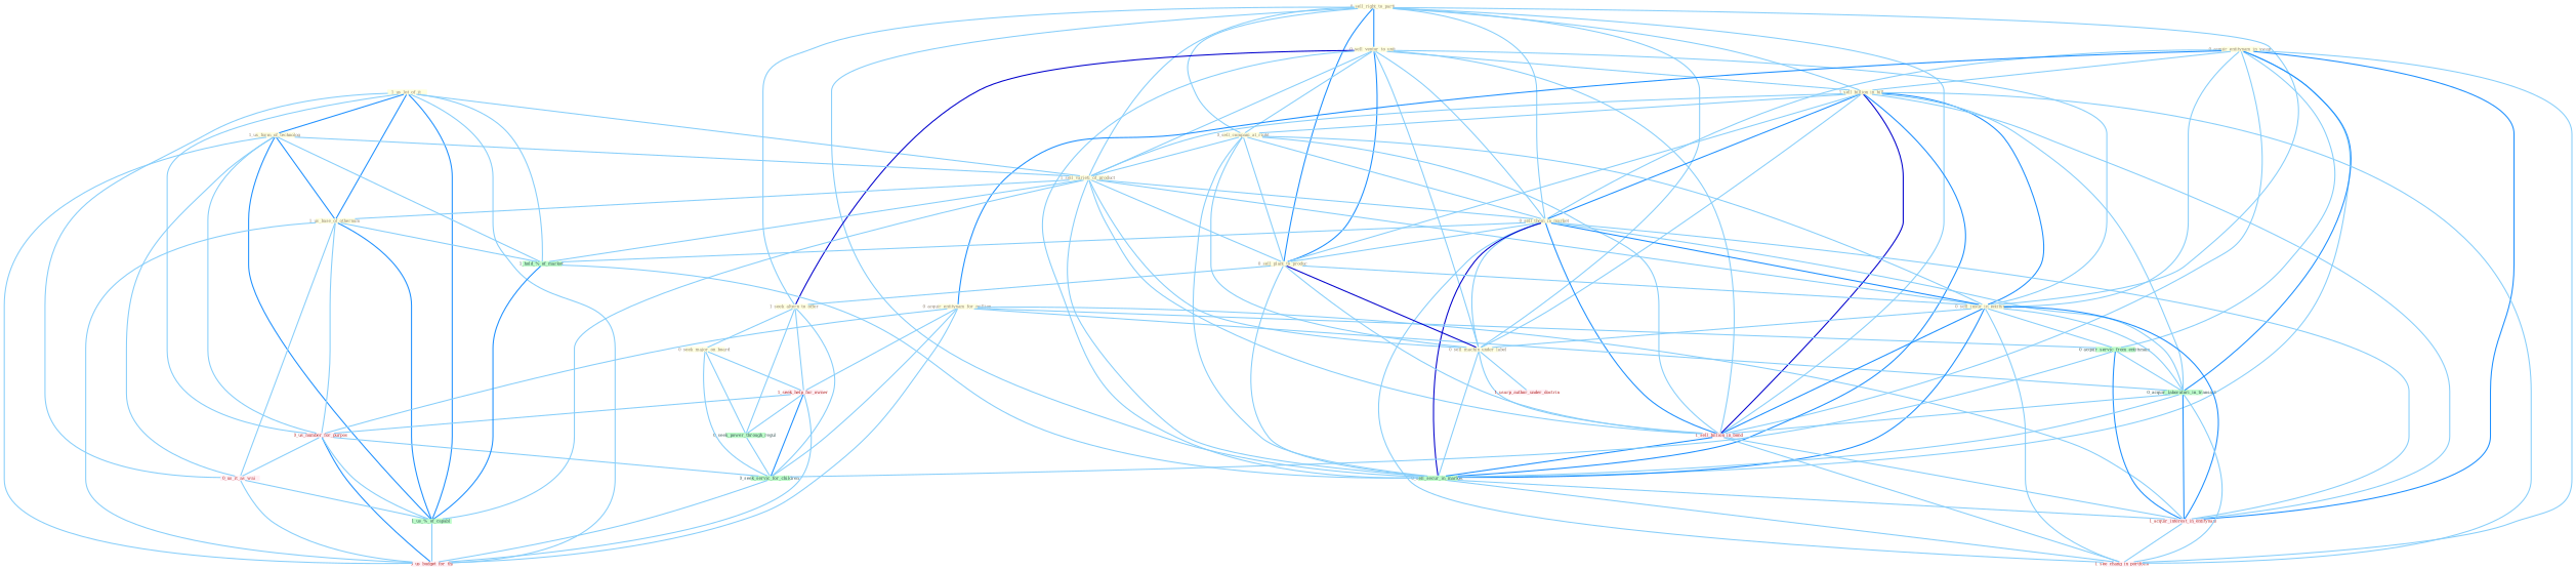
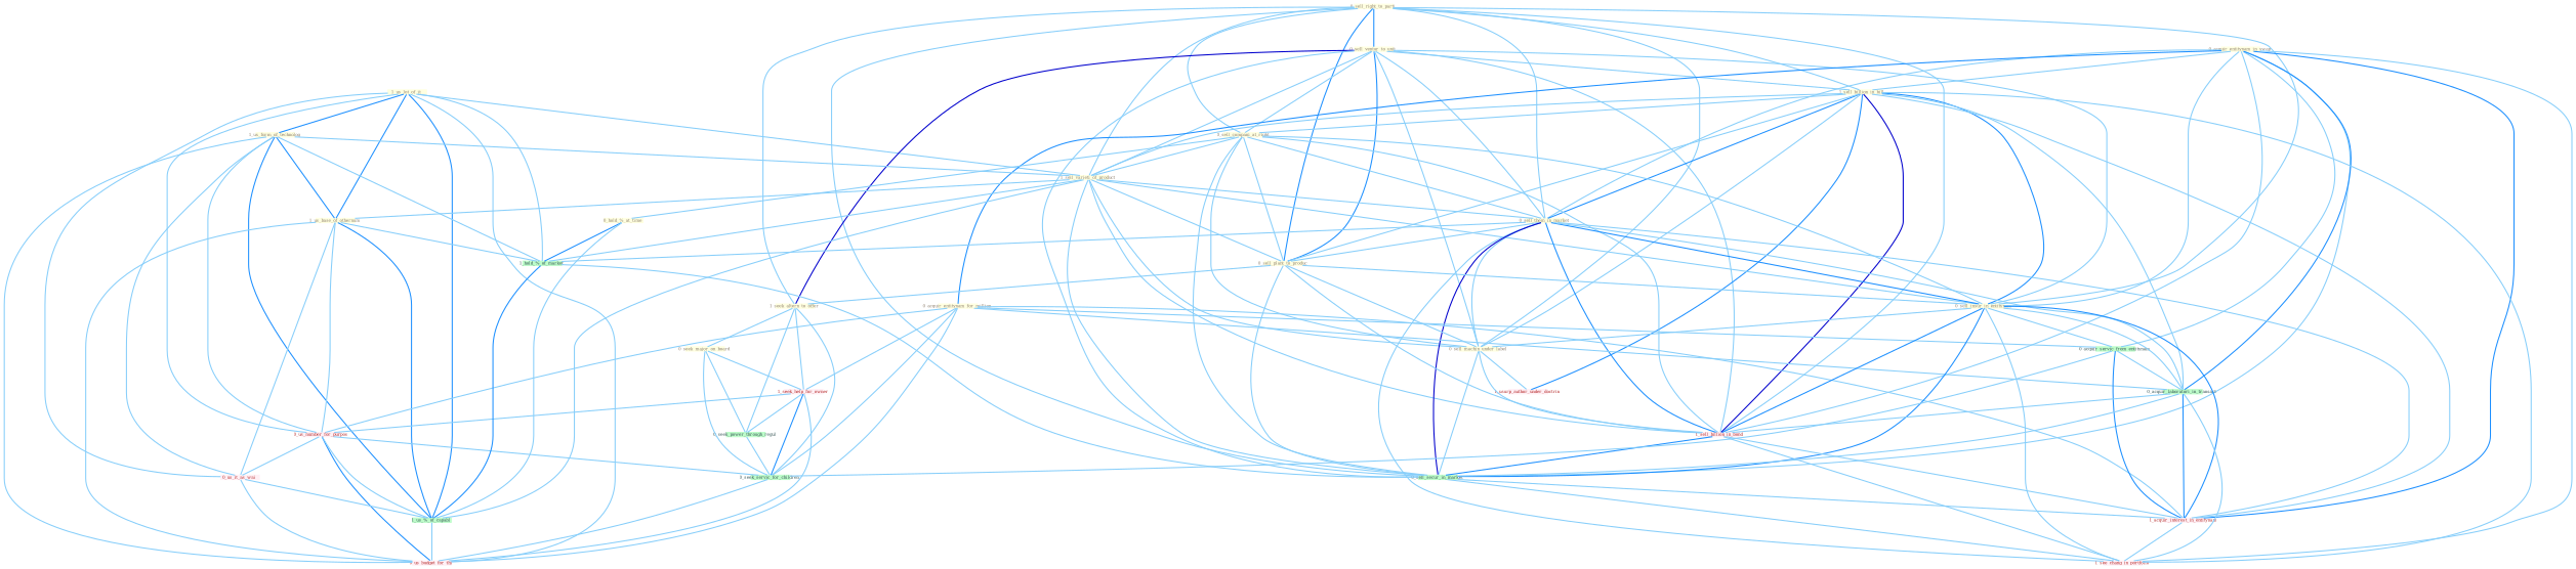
  graph {
    node [color="#ffffe0" fixedsize=true fontcolor="#8b7d6b" fontsize=4 shape=polygon style=filled]
    edge [color="#87cefa" w=1]
    "1_us_lot_of_it " [height=.06 width=.5]
    "0_sell_right_to_parti " [height=.06 width=.5]
    "0_sell_ventur_to_unit " [height=.06 width=.5]
    "0_acquir_entitynam_in_swap " [height=.06 width=.5]
    "1_sell_billion_in_bill " [height=.06 width=.5]
    n6 [height=.06 label="0_sell_compani_at_right" width=.5]
+   "0_hold_%_at_time " [height=.06 width=.5]
    "1_us_form_of_technolog " [height=.06 width=.5]
    "1_sell_varieti_of_product " [height=.06 width=.5]
    "0_sell_them_in_market " [height=.06 width=.5]
    "1_us_base_of_othernum " [height=.06 width=.5]
    "0_acquir_entitynam_for_million " [height=.06 width=.5]
    "0_sell_plant_to_produc " [height=.06 width=.5]
    "0_sell_insur_in_entitynam " [height=.06 width=.5]
    "1_seek_altern_to_offer " [height=.06 width=.5]
    "0_seek_major_on_board " [height=.06 width=.5]
    "0_sell_machin_under_label " [height=.06 width=.5]
    "1_seek_help_for_owner " [color="#fff0f5" fontcolor="#b22222" height=.06 width=.5]
    "0_us_number_for_purpos " [color="#fff0f5" fontcolor="#b22222" height=.06 width=.5]
    "1_sell_billion_in_bond " [color="#fff0f5" fontcolor="#b22222" height=.06 width=.5]
    "0_us_it_as_wai " [color="#fff0f5" fontcolor="#b22222" height=.06 width=.5]
    "1_usurp_author_under_doctrin " [color="#fff0f5" fontcolor="#b22222" height=.06 width=.5]
    "1_acquir_interest_in_entitynam " [color="#fff0f5" fontcolor="#b22222" height=.06 width=.5]
    "1_see_chang_in_portfolio " [color="#fff0f5" fontcolor="#b22222" height=.06 width=.5]
-   "0_us_budget_for_thi " [color="#fff0f5" fontcolor="#b22222" height=.06 width=.5 label="5_us_budget_for_thi"]
+   "0_us_budget_for_thi " [color="#fff0f5" fontcolor="#b22222" height=.06 width=.5]
    "1_hold_%_of_market " [color="#BDFCC9" fontcolor="#2f4f4f" height=.06 width=.5]
    "1_us_%_of_capabl " [color="#BDFCC9" fontcolor="#2f4f4f" height=.06 width=.5]
    "0_sell_secur_in_market " [color="#BDFCC9" fontcolor="#2f4f4f" height=.06 width=.5]
    "0_acquir_servic_from_entitynam " [color="#BDFCC9" fontcolor="#2f4f4f" height=.06 width=.5]
    "0_acquir_laboratori_in_transact " [color="#BDFCC9" fontcolor="#2f4f4f" height=.06 width=.5]
    "0_seek_servic_for_children " [color="#BDFCC9" fontcolor="#2f4f4f" height=.06 width=.5]
    "0_seek_power_through_regul " [color="#BDFCC9" fontcolor="#2f4f4f" height=.06 width=.5]
    subgraph sub_1 {
      "1_us_lot_of_it "
      "0_sell_right_to_parti "
      "0_sell_ventur_to_unit "
      "0_acquir_entitynam_in_swap "
      "1_sell_billion_in_bill "
      n6
+     "0_hold_%_at_time "
      "1_us_form_of_technolog "
      "1_sell_varieti_of_product "
      "0_sell_them_in_market "
      "1_us_base_of_othernum "
      "0_acquir_entitynam_for_million "
      "0_sell_plant_to_produc "
      "0_sell_insur_in_entitynam "
      "1_seek_altern_to_offer "
      "0_seek_major_on_board "
      "0_sell_machin_under_label "
    }
    subgraph sub_2 {
      "1_seek_help_for_owner "
      "0_us_number_for_purpos "
      "1_sell_billion_in_bond "
      "0_us_it_as_wai "
      "1_usurp_author_under_doctrin "
      "1_acquir_interest_in_entitynam "
      "1_see_chang_in_portfolio "
      "0_us_budget_for_thi "
    }
    "1_us_lot_of_it " -- "1_us_form_of_technolog " [color="#1e90ff" w=2]
    "1_us_lot_of_it " -- "1_sell_varieti_of_product "
    "1_us_lot_of_it " -- "1_us_base_of_othernum " [color="#1e90ff" w=2]
    "1_us_lot_of_it " -- "0_us_number_for_purpos "
    "1_us_lot_of_it " -- "0_us_it_as_wai "
    "1_us_lot_of_it " -- "0_us_budget_for_thi "
    "1_us_lot_of_it " -- "1_hold_%_of_market "
    "1_us_lot_of_it " -- "1_us_%_of_capabl " [color="#1e90ff" w=2]
    "0_sell_right_to_parti " -- "0_sell_ventur_to_unit " [color="#1e90ff" w=2]
    "0_sell_right_to_parti " -- "1_sell_billion_in_bill "
    "0_sell_right_to_parti " -- n6
    "0_sell_right_to_parti " -- "1_sell_varieti_of_product "
    "0_sell_right_to_parti " -- "0_sell_them_in_market "
    "0_sell_right_to_parti " -- "0_sell_plant_to_produc " [color="#1e90ff" w=2]
    "0_sell_right_to_parti " -- "0_sell_insur_in_entitynam "
    "0_sell_right_to_parti " -- "1_seek_altern_to_offer "
    "0_sell_right_to_parti " -- "0_sell_machin_under_label "
    "0_sell_right_to_parti " -- "1_sell_billion_in_bond "
    "0_sell_right_to_parti " -- "0_sell_secur_in_market "
    "0_sell_ventur_to_unit " -- "1_sell_billion_in_bill "
    "0_sell_ventur_to_unit " -- n6
    "0_sell_ventur_to_unit " -- "1_sell_varieti_of_product "
    "0_sell_ventur_to_unit " -- "0_sell_them_in_market "
    "0_sell_ventur_to_unit " -- "0_sell_plant_to_produc " [color="#1e90ff" w=2]
    "0_sell_ventur_to_unit " -- "0_sell_insur_in_entitynam "
    "0_sell_ventur_to_unit " -- "1_seek_altern_to_offer " [color="#0000cd"]
    "0_sell_ventur_to_unit " -- "0_sell_machin_under_label "
    "0_sell_ventur_to_unit " -- "1_sell_billion_in_bond "
    "0_sell_ventur_to_unit " -- "0_sell_secur_in_market "
    "0_acquir_entitynam_in_swap " -- "1_sell_billion_in_bill "
    "0_acquir_entitynam_in_swap " -- "0_sell_them_in_market "
    "0_acquir_entitynam_in_swap " -- "0_acquir_entitynam_for_million " [color="#1e90ff" w=2]
    "0_acquir_entitynam_in_swap " -- "0_sell_insur_in_entitynam "
    "0_acquir_entitynam_in_swap " -- "1_sell_billion_in_bond "
    "0_acquir_entitynam_in_swap " -- "1_acquir_interest_in_entitynam " [color="#1e90ff" w=2]
    "0_acquir_entitynam_in_swap " -- "1_see_chang_in_portfolio "
    "0_acquir_entitynam_in_swap " -- "0_sell_secur_in_market "
    "0_acquir_entitynam_in_swap " -- "0_acquir_servic_from_entitynam "
    "0_acquir_entitynam_in_swap " -- "0_acquir_laboratori_in_transact " [color="#1e90ff" w=2]
    "1_sell_billion_in_bill " -- n6
    "1_sell_billion_in_bill " -- "1_sell_varieti_of_product "
    "1_sell_billion_in_bill " -- "0_sell_them_in_market " [color="#1e90ff" w=2]
    "1_sell_billion_in_bill " -- "0_sell_plant_to_produc "
    "1_sell_billion_in_bill " -- "0_sell_insur_in_entitynam " [color="#1e90ff" w=2]
    "1_sell_billion_in_bill " -- "0_sell_machin_under_label "
    "1_sell_billion_in_bill " -- "1_sell_billion_in_bond " [color="#0000cd" w=3]
    "1_sell_billion_in_bill " -- "1_acquir_interest_in_entitynam "
    "1_sell_billion_in_bill " -- "1_see_chang_in_portfolio "
-   "1_sell_billion_in_bill " -- "0_sell_secur_in_market " [color="#1e90ff" w=2]
+   "1_sell_billion_in_bill " -- "1_usurp_author_under_doctrin " [color="#1e90ff" w=2]
    "1_sell_billion_in_bill " -- "0_acquir_laboratori_in_transact "
+   n6 -- "0_hold_%_at_time "
    n6 -- "1_sell_varieti_of_product "
    n6 -- "0_sell_them_in_market "
    n6 -- "0_sell_plant_to_produc "
    n6 -- "0_sell_insur_in_entitynam "
    n6 -- "0_sell_machin_under_label "
    n6 -- "1_sell_billion_in_bond "
    n6 -- "0_sell_secur_in_market "
+   "0_hold_%_at_time " -- "1_hold_%_of_market " [color="#1e90ff" w=2]
+   "0_hold_%_at_time " -- "1_us_%_of_capabl "
    "1_us_form_of_technolog " -- "1_sell_varieti_of_product "
    "1_us_form_of_technolog " -- "1_us_base_of_othernum " [color="#1e90ff" w=2]
    "1_us_form_of_technolog " -- "0_us_number_for_purpos "
    "1_us_form_of_technolog " -- "0_us_it_as_wai "
    "1_us_form_of_technolog " -- "0_us_budget_for_thi "
    "1_us_form_of_technolog " -- "1_hold_%_of_market "
    "1_us_form_of_technolog " -- "1_us_%_of_capabl " [color="#1e90ff" w=2]
    "1_sell_varieti_of_product " -- "0_sell_them_in_market "
    "1_sell_varieti_of_product " -- "1_us_base_of_othernum "
    "1_sell_varieti_of_product " -- "0_sell_plant_to_produc "
    "1_sell_varieti_of_product " -- "0_sell_insur_in_entitynam "
    "1_sell_varieti_of_product " -- "0_sell_machin_under_label "
    "1_sell_varieti_of_product " -- "1_sell_billion_in_bond "
    "1_sell_varieti_of_product " -- "1_hold_%_of_market "
    "1_sell_varieti_of_product " -- "1_us_%_of_capabl "
    "1_sell_varieti_of_product " -- "0_sell_secur_in_market "
    "0_sell_them_in_market " -- "0_sell_plant_to_produc "
    "0_sell_them_in_market " -- "0_sell_insur_in_entitynam " [color="#1e90ff" w=2]
    "0_sell_them_in_market " -- "0_sell_machin_under_label "
    "0_sell_them_in_market " -- "1_sell_billion_in_bond " [color="#1e90ff" w=2]
    "0_sell_them_in_market " -- "1_acquir_interest_in_entitynam "
    "0_sell_them_in_market " -- "1_see_chang_in_portfolio "
    "0_sell_them_in_market " -- "1_hold_%_of_market "
    "0_sell_them_in_market " -- "0_sell_secur_in_market " [color="#0000cd" w=3]
    "0_sell_them_in_market " -- "0_acquir_laboratori_in_transact "
    "1_us_base_of_othernum " -- "0_us_number_for_purpos "
    "1_us_base_of_othernum " -- "0_us_it_as_wai "
    "1_us_base_of_othernum " -- "0_us_budget_for_thi "
    "1_us_base_of_othernum " -- "1_hold_%_of_market "
    "1_us_base_of_othernum " -- "1_us_%_of_capabl " [color="#1e90ff" w=2]
    "0_acquir_entitynam_for_million " -- "1_seek_help_for_owner "
    "0_acquir_entitynam_for_million " -- "0_us_number_for_purpos "
    "0_acquir_entitynam_for_million " -- "1_acquir_interest_in_entitynam "
    "0_acquir_entitynam_for_million " -- "0_us_budget_for_thi "
    "0_acquir_entitynam_for_million " -- "0_acquir_servic_from_entitynam "
    "0_acquir_entitynam_for_million " -- "0_acquir_laboratori_in_transact "
    "0_acquir_entitynam_for_million " -- "0_seek_servic_for_children "
    "0_sell_plant_to_produc " -- "0_sell_insur_in_entitynam "
    "0_sell_plant_to_produc " -- "1_seek_altern_to_offer "
-   "0_sell_plant_to_produc " -- "0_sell_machin_under_label " [color="#0000cd"]
+   "0_sell_plant_to_produc " -- "0_sell_machin_under_label "
    "0_sell_plant_to_produc " -- "1_sell_billion_in_bond "
    "0_sell_plant_to_produc " -- "0_sell_secur_in_market "
    "0_sell_insur_in_entitynam " -- "0_sell_machin_under_label "
    "0_sell_insur_in_entitynam " -- "1_sell_billion_in_bond " [color="#1e90ff" w=2]
    "0_sell_insur_in_entitynam " -- "1_acquir_interest_in_entitynam " [color="#1e90ff" w=2]
    "0_sell_insur_in_entitynam " -- "1_see_chang_in_portfolio "
    "0_sell_insur_in_entitynam " -- "0_sell_secur_in_market " [color="#1e90ff" w=2]
    "0_sell_insur_in_entitynam " -- "0_acquir_servic_from_entitynam "
    "0_sell_insur_in_entitynam " -- "0_acquir_laboratori_in_transact "
    "1_seek_altern_to_offer " -- "0_seek_major_on_board "
    "1_seek_altern_to_offer " -- "1_seek_help_for_owner "
    "1_seek_altern_to_offer " -- "0_seek_servic_for_children "
    "1_seek_altern_to_offer " -- "0_seek_power_through_regul "
    "0_seek_major_on_board " -- "1_seek_help_for_owner "
    "0_seek_major_on_board " -- "0_seek_servic_for_children "
    "0_seek_major_on_board " -- "0_seek_power_through_regul "
    "0_sell_machin_under_label " -- "1_sell_billion_in_bond "
    "0_sell_machin_under_label " -- "1_usurp_author_under_doctrin "
    "0_sell_machin_under_label " -- "0_sell_secur_in_market "
    "1_seek_help_for_owner " -- "0_us_number_for_purpos "
    "1_seek_help_for_owner " -- "0_us_budget_for_thi "
    "1_seek_help_for_owner " -- "0_seek_servic_for_children " [color="#1e90ff" w=2]
    "1_seek_help_for_owner " -- "0_seek_power_through_regul "
    "0_us_number_for_purpos " -- "0_us_it_as_wai "
    "0_us_number_for_purpos " -- "0_us_budget_for_thi " [color="#1e90ff" w=2]
    "0_us_number_for_purpos " -- "1_us_%_of_capabl "
    "0_us_number_for_purpos " -- "0_seek_servic_for_children "
    "1_sell_billion_in_bond " -- "1_acquir_interest_in_entitynam "
    "1_sell_billion_in_bond " -- "1_see_chang_in_portfolio "
    "1_sell_billion_in_bond " -- "0_sell_secur_in_market " [color="#1e90ff" w=2]
    "0_us_it_as_wai " -- "0_us_budget_for_thi "
    "0_us_it_as_wai " -- "1_us_%_of_capabl "
    "1_acquir_interest_in_entitynam " -- "1_see_chang_in_portfolio "
    "1_hold_%_of_market " -- "1_us_%_of_capabl " [color="#1e90ff" w=2]
    "1_hold_%_of_market " -- "0_sell_secur_in_market "
    "1_us_%_of_capabl " -- "0_us_budget_for_thi "
    "0_sell_secur_in_market " -- "1_acquir_interest_in_entitynam "
    "0_sell_secur_in_market " -- "1_see_chang_in_portfolio "
    "0_acquir_servic_from_entitynam " -- "1_acquir_interest_in_entitynam " [color="#1e90ff" w=2]
    "0_acquir_servic_from_entitynam " -- "0_acquir_laboratori_in_transact "
    "0_acquir_servic_from_entitynam " -- "0_seek_servic_for_children "
    "0_acquir_laboratori_in_transact " -- "1_sell_billion_in_bond "
    "0_acquir_laboratori_in_transact " -- "1_acquir_interest_in_entitynam " [color="#1e90ff" w=2]
    "0_acquir_laboratori_in_transact " -- "1_see_chang_in_portfolio "
    "0_acquir_laboratori_in_transact " -- "0_sell_secur_in_market "
    "0_seek_servic_for_children " -- "0_us_budget_for_thi "
    "0_seek_power_through_regul " -- "0_seek_servic_for_children "
  }
